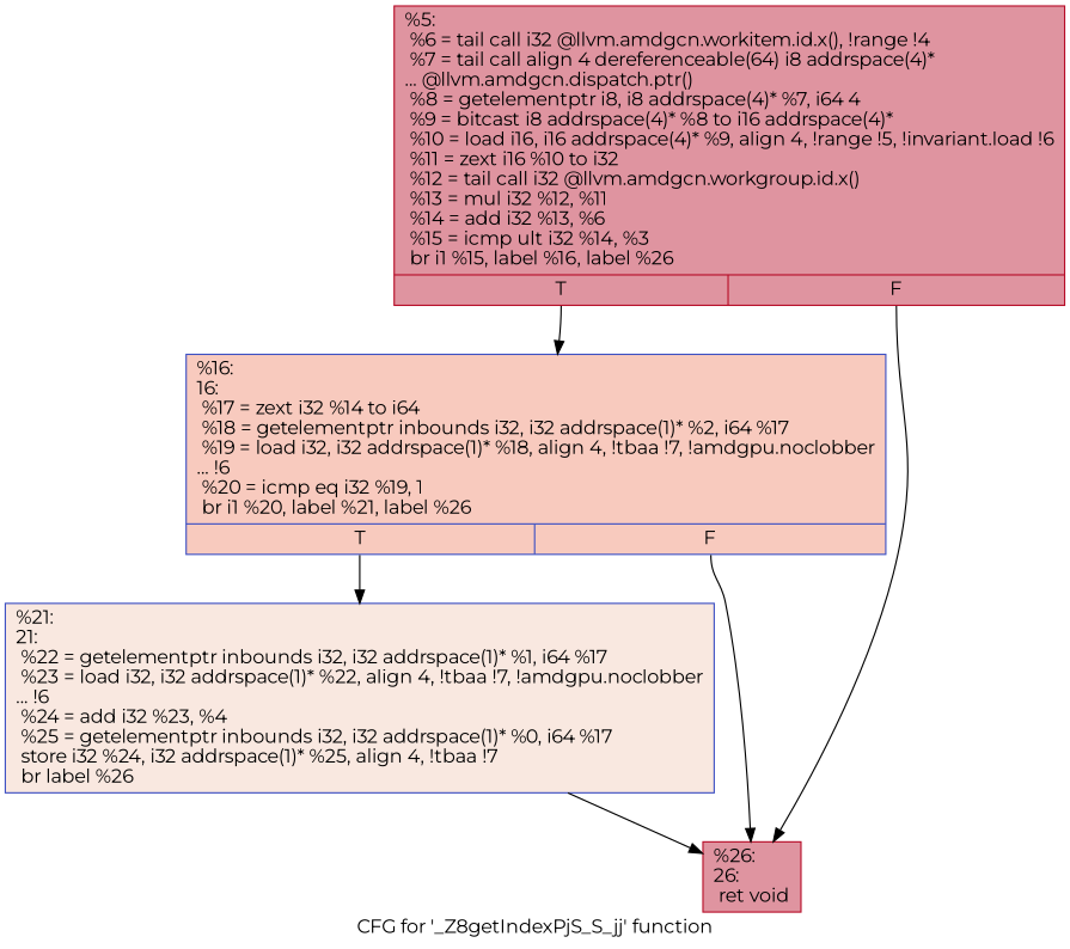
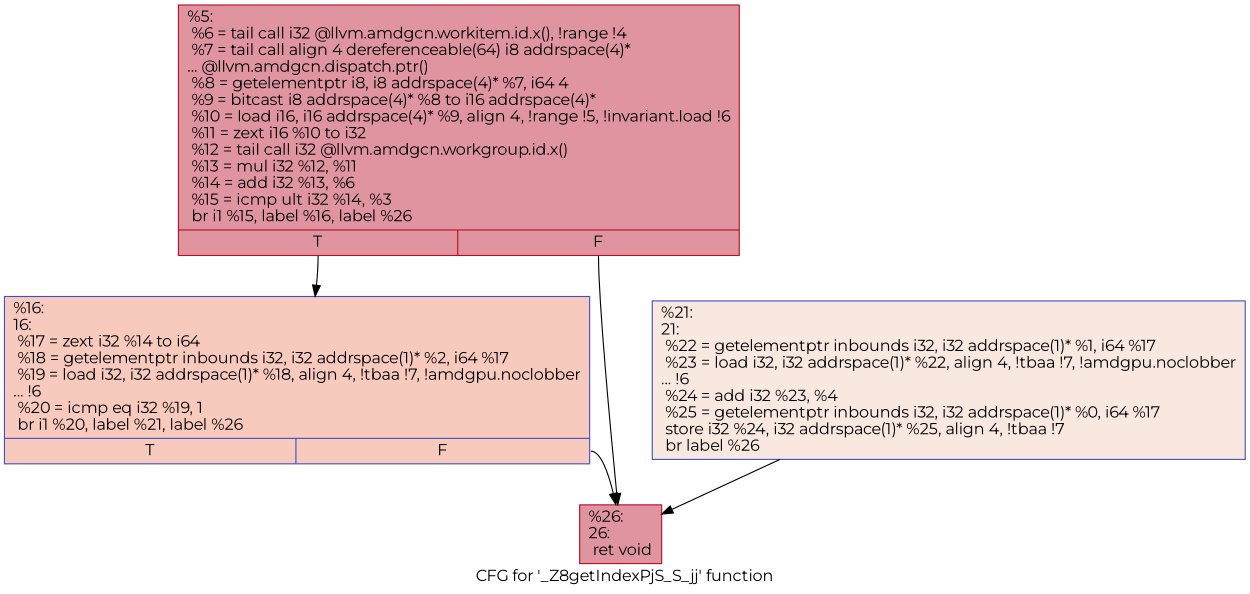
  digraph {
    label="CFG for '_Z8getIndexPjS_S_jj' function"
    fontname=Montserrat
    node [color="#b70d28ff" fillcolor="#b70d2870" shape=record style=filled fontname=Montserrat]
    edge [tailport=s0 fontname=Montserrat]
    n1 [label="{%5:\l  %6 = tail call i32 @llvm.amdgcn.workitem.id.x(), !range !4\l  %7 = tail call align 4 dereferenceable(64) i8 addrspace(4)*\l... @llvm.amdgcn.dispatch.ptr()\l  %8 = getelementptr i8, i8 addrspace(4)* %7, i64 4\l  %9 = bitcast i8 addrspace(4)* %8 to i16 addrspace(4)*\l  %10 = load i16, i16 addrspace(4)* %9, align 4, !range !5, !invariant.load !6\l  %11 = zext i16 %10 to i32\l  %12 = tail call i32 @llvm.amdgcn.workgroup.id.x()\l  %13 = mul i32 %12, %11\l  %14 = add i32 %13, %6\l  %15 = icmp ult i32 %14, %3\l  br i1 %15, label %16, label %26\l|{<s0>T|<s1>F}}"]
    n2 [color="#3d50c3ff" fillcolor="#ef886b70" label="{%16:\l16:                                               \l  %17 = zext i32 %14 to i64\l  %18 = getelementptr inbounds i32, i32 addrspace(1)* %2, i64 %17\l  %19 = load i32, i32 addrspace(1)* %18, align 4, !tbaa !7, !amdgpu.noclobber\l... !6\l  %20 = icmp eq i32 %19, 1\l  br i1 %20, label %21, label %26\l|{<s0>T|<s1>F}}"]
    n3 [label="{%26:\l26:                                               \l  ret void\l}"]
    n4 [color="#3d50c3ff" fillcolor="#f1ccb870" label="{%21:\l21:                                               \l  %22 = getelementptr inbounds i32, i32 addrspace(1)* %1, i64 %17\l  %23 = load i32, i32 addrspace(1)* %22, align 4, !tbaa !7, !amdgpu.noclobber\l... !6\l  %24 = add i32 %23, %4\l  %25 = getelementptr inbounds i32, i32 addrspace(1)* %0, i64 %17\l  store i32 %24, i32 addrspace(1)* %25, align 4, !tbaa !7\l  br label %26\l}"]
    n1 -> n2
    n1 -> n3 [tailport=s1]
    n2 -> n3 [tailport=s1]
-   n2 -> n4
    n4 -> n3 [tailport=""]
  }
